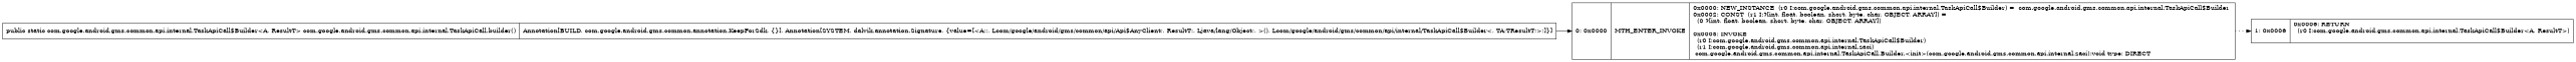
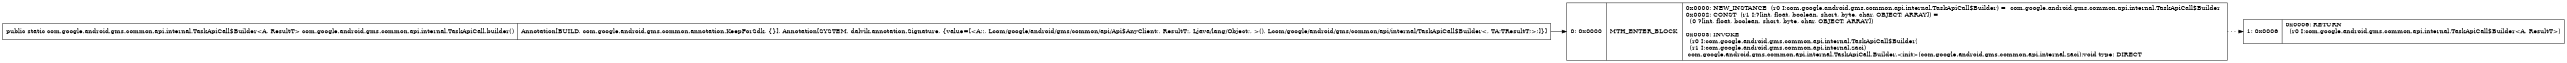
  digraph {
    rankdir=LR
    node [shape=record]
-   n1 [label="{0\:\ 0x0000|MTH_ENTER_INVOKE\l|0x0000: NEW_INSTANCE  (r0 I:com.google.android.gms.common.api.internal.TaskApiCall$Builder) =  com.google.android.gms.common.api.internal.TaskApiCall$Builder \l0x0002: CONST  (r1 I:?[int, float, boolean, short, byte, char, OBJECT, ARRAY]) = \l  (0 ?[int, float, boolean, short, byte, char, OBJECT, ARRAY])\l \l0x0003: INVOKE  \l  (r0 I:com.google.android.gms.common.api.internal.TaskApiCall$Builder)\l  (r1 I:com.google.android.gms.common.api.internal.zaci)\l com.google.android.gms.common.api.internal.TaskApiCall.Builder.\<init\>(com.google.android.gms.common.api.internal.zaci):void type: DIRECT \l}"]
+   n1 [label="{0\:\ 0x0000|MTH_ENTER_BLOCK\l|0x0000: NEW_INSTANCE  (r0 I:com.google.android.gms.common.api.internal.TaskApiCall$Builder) =  com.google.android.gms.common.api.internal.TaskApiCall$Builder \l0x0002: CONST  (r1 I:?[int, float, boolean, short, byte, char, OBJECT, ARRAY]) = \l  (0 ?[int, float, boolean, short, byte, char, OBJECT, ARRAY])\l \l0x0003: INVOKE  \l  (r0 I:com.google.android.gms.common.api.internal.TaskApiCall$Builder)\l  (r1 I:com.google.android.gms.common.api.internal.zaci)\l com.google.android.gms.common.api.internal.TaskApiCall.Builder.\<init\>(com.google.android.gms.common.api.internal.zaci):void type: DIRECT \l}"]
    n2 [label="{1\:\ 0x0006|0x0006: RETURN  \l  (r0 I:com.google.android.gms.common.api.internal.TaskApiCall$Builder\<A, ResultT\>)\l \l}"]
    n3 [label="{public static com.google.android.gms.common.api.internal.TaskApiCall$Builder\<A, ResultT\> com.google.android.gms.common.api.internal.TaskApiCall.builder()  | Annotation[BUILD, com.google.android.gms.common.annotation.KeepForSdk, \{\}], Annotation[SYSTEM, dalvik.annotation.Signature, \{value=[\<A::, Lcom\/google\/android\/gms\/common\/api\/Api$AnyClient;, ResultT:, Ljava\/lang\/Object;, \>(), Lcom\/google\/android\/gms\/common\/api\/internal\/TaskApiCall$Builder\<, TA;TResultT;\>;]\}]\l}"]
    n1 -> n2 [style=dotted]
    n3 -> n1 [style=solid]
  }
